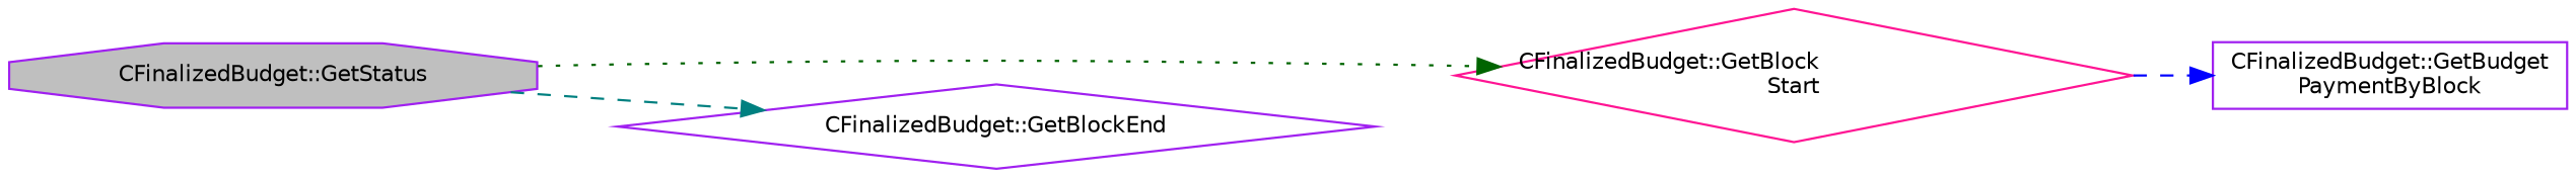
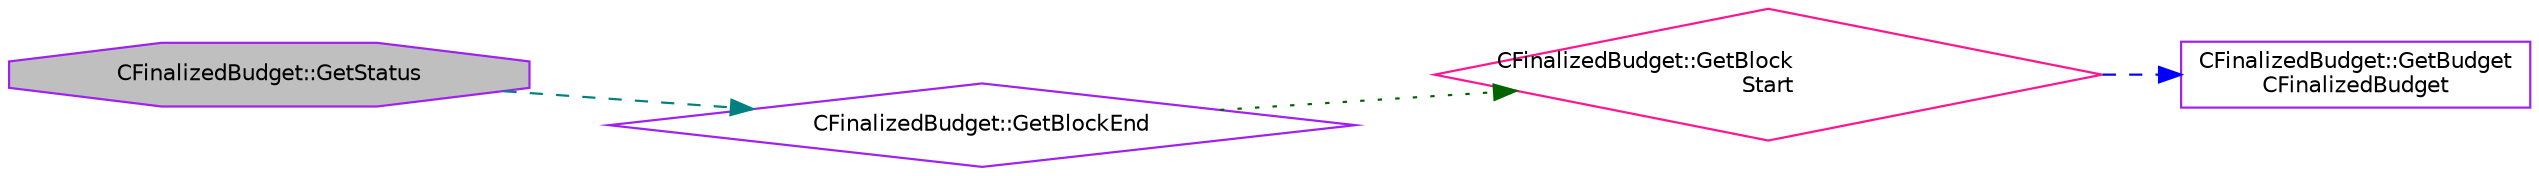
  digraph {
    rankdir=LR
    node [color=purple fillcolor=white fontname=Helvetica fontsize=10 shape=diamond style=filled]
    edge [fontname=Helvetica fontsize=10 labelfontname=Helvetica labelfontsize=10 style=dashed]
    n1 [fillcolor=grey75 fontcolor=black height=0.2 label="CFinalizedBudget::GetStatus" shape=octagon width=0.4]
    n2 [color=deeppink height=0.2 label="CFinalizedBudget::GetBlock\lStart" width=0.4]
    n3 [height=0.2 label="CFinalizedBudget::GetBlockEnd" width=0.4]
-   n4 [height=0.2 label="CFinalizedBudget::GetBudget\lPaymentByBlock" shape=box width=0.4]
-   n1 -> n2 [color=darkgreen style=dotted]
+   n4 [height=0.2 label="CFinalizedBudget::GetBudget\lCFinalizedBudget" shape=box width=0.4]
+   n3 -> n2 [color=darkgreen style=dotted]
    n1 -> n3 [color=teal]
    n2 -> n4 [color=blue]
  }
